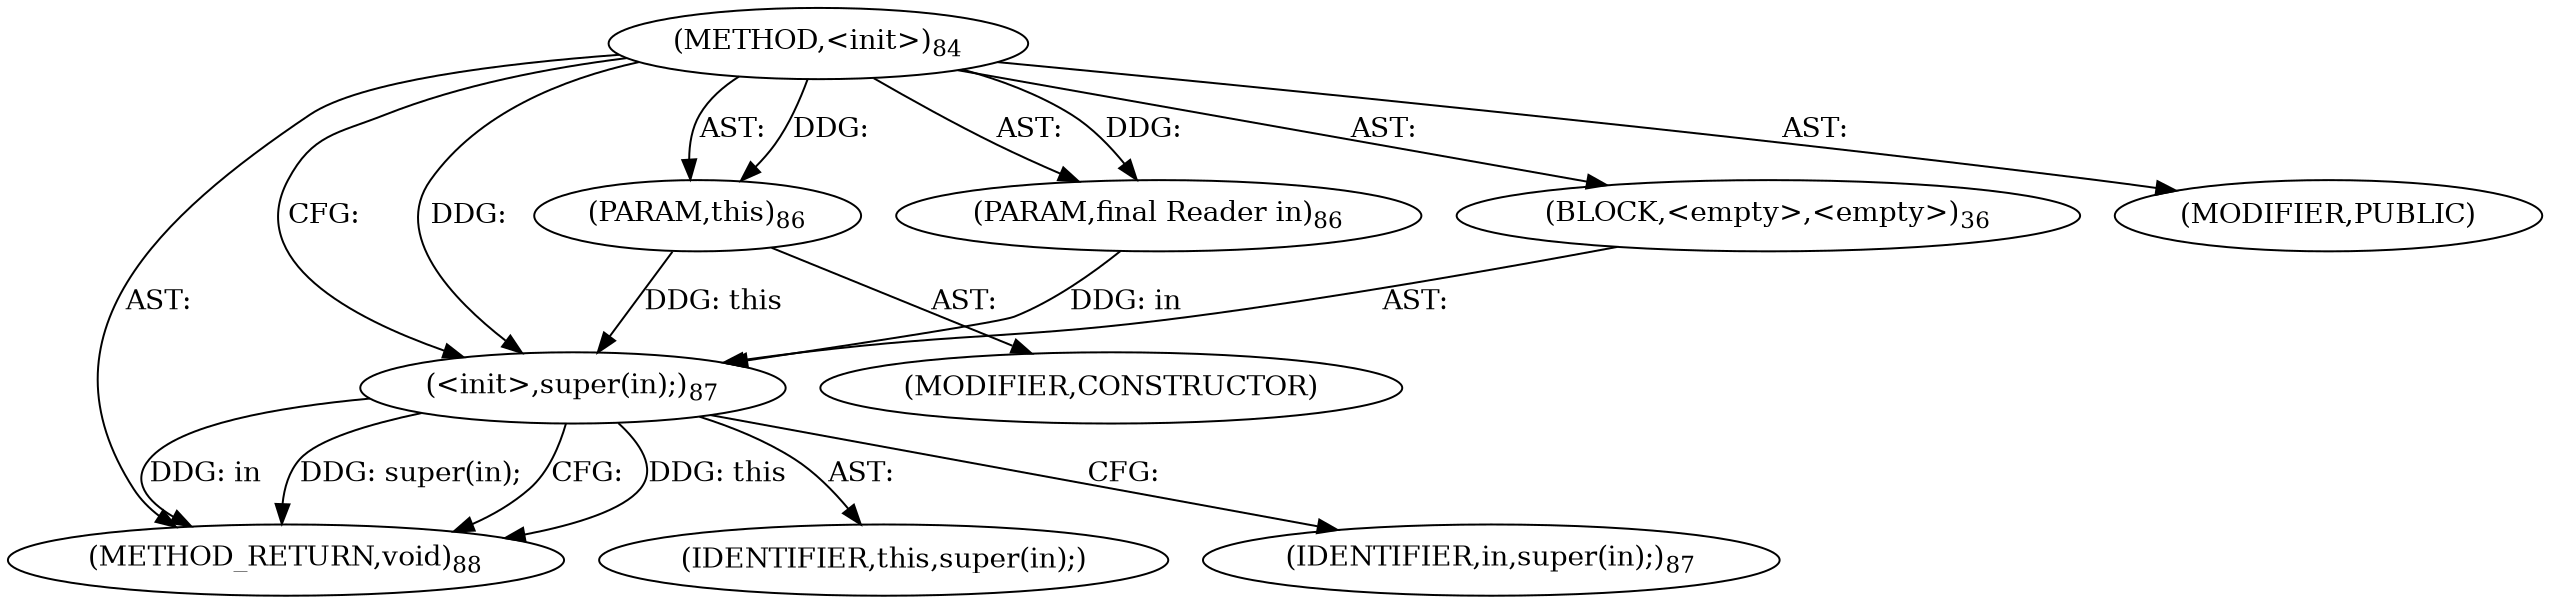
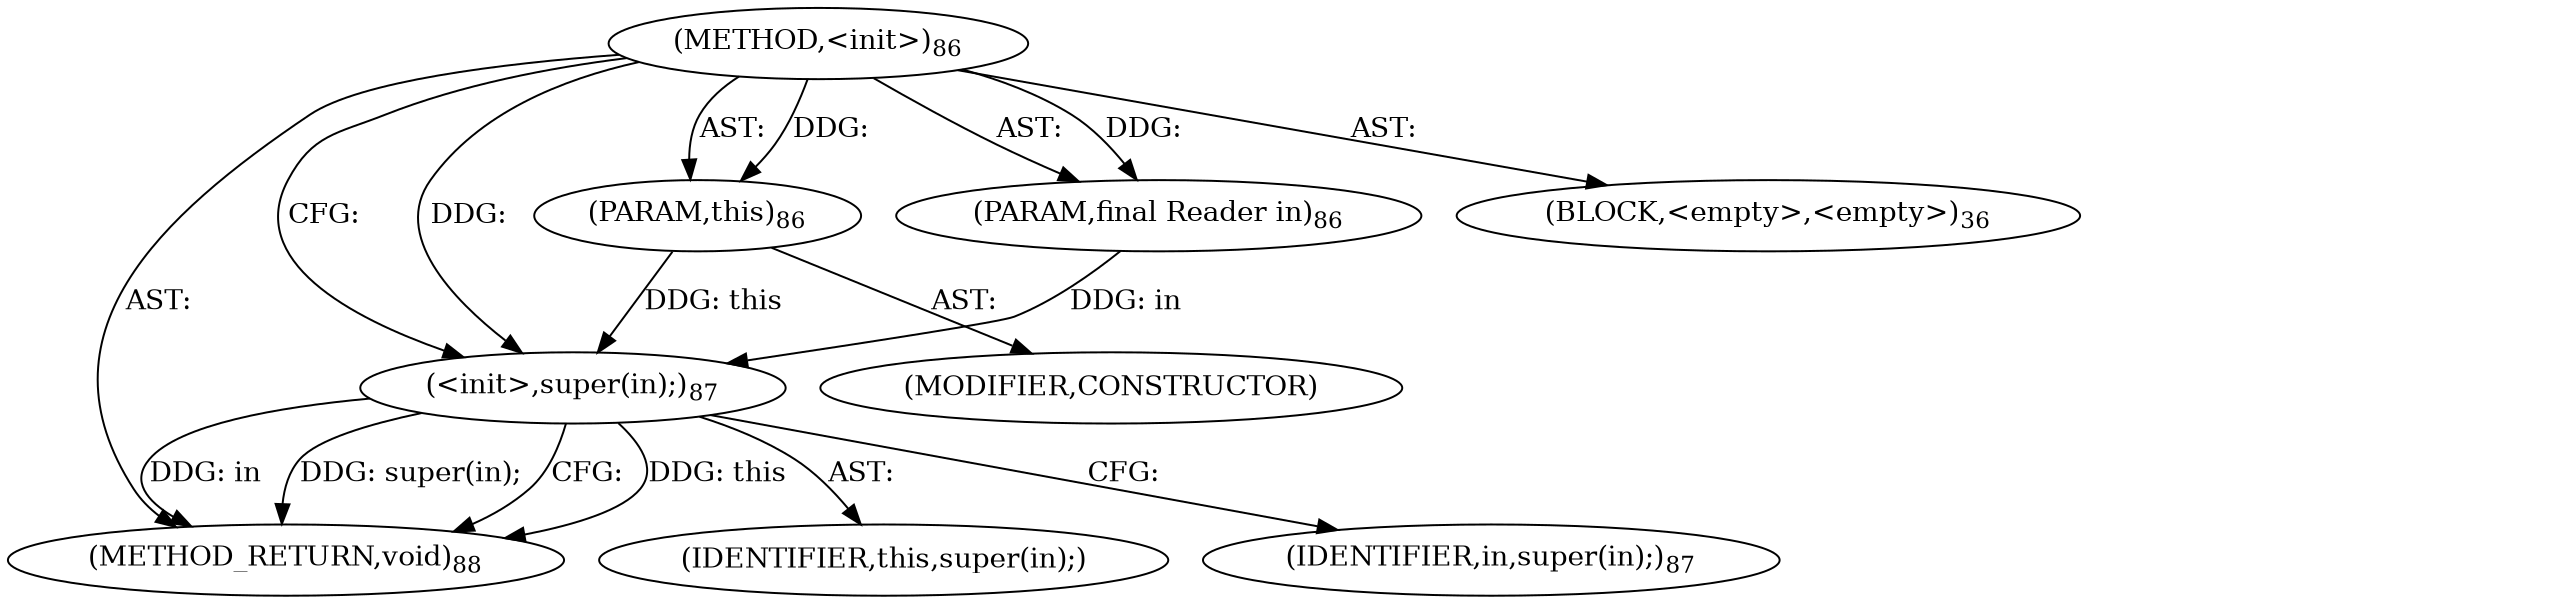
  digraph {
-   n1 [label=<(METHOD,&lt;init&gt;)<SUB>84</SUB>>]
+   n1 [label=<(METHOD,&lt;init&gt;)<SUB>86</SUB>>]
    n2 [label=<(PARAM,this)<SUB>86</SUB>>]
    n3 [label=<(PARAM,final Reader in)<SUB>86</SUB>>]
    n4 [label=<(BLOCK,&lt;empty&gt;,&lt;empty&gt;)<SUB>36</SUB>>]
    n5 [label=<(&lt;init&gt;,super(in);)<SUB>87</SUB>>]
-   n6 [label=<(MODIFIER,PUBLIC)>]
    n7 [label=<(METHOD_RETURN,void)<SUB>88</SUB>>]
    n8 [label=<(MODIFIER,CONSTRUCTOR)>]
    n9 [label=<(IDENTIFIER,this,super(in);)>]
    n10 [label=<(IDENTIFIER,in,super(in);)<SUB>87</SUB>>]
    n1 -> n2 [label="AST: "]
    n1 -> n2 [label="DDG: "]
    n1 -> n3 [label="AST: "]
    n1 -> n3 [label="DDG: "]
    n1 -> n4 [label="AST: "]
    n1 -> n5 [label="CFG: "]
    n1 -> n5 [label="DDG: "]
-   n1 -> n6 [label="AST: "]
    n1 -> n7 [label="AST: "]
    n2 -> n5 [label="DDG: this"]
    n2 -> n8 [label="AST: "]
    n3 -> n5 [label="DDG: in"]
-   n4 -> n5 [label="AST: "]
    n5 -> n7 [label="CFG: "]
    n5 -> n7 [label="DDG: this"]
    n5 -> n7 [label="DDG: in"]
    n5 -> n7 [label="DDG: super(in);"]
    n5 -> n9 [label="AST: "]
    n5 -> n10 [label="CFG: "]
  }
